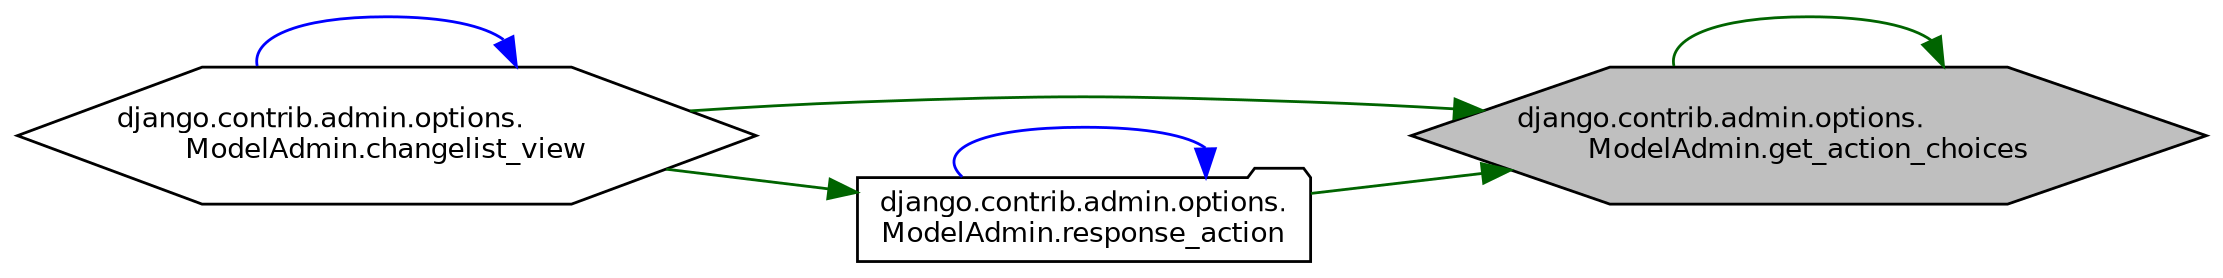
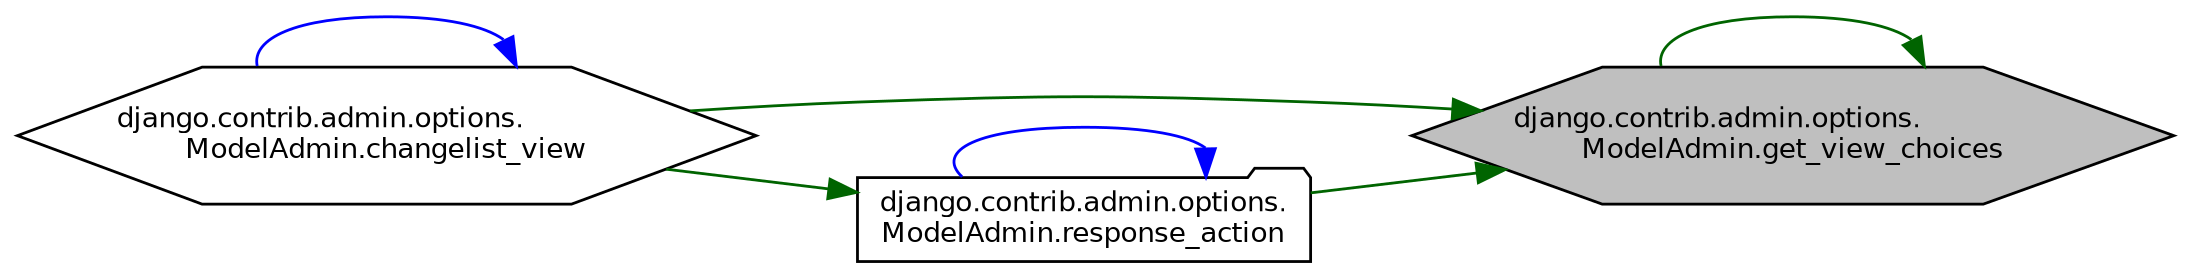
  digraph {
    rankdir=RL
    node [color=black fillcolor=white fontname=Helvetica fontsize=10 shape=hexagon style=filled]
    edge [color=darkgreen dir=back fontname=Helvetica fontsize=10 labelfontname=Helvetica labelfontsize=10 style=solid]
-   n1 [fillcolor=grey75 fontcolor=black height=0.2 label="django.contrib.admin.options.\lModelAdmin.get_action_choices" width=0.4]
+   n1 [fillcolor=grey75 fontcolor=black height=0.2 label="django.contrib.admin.options.\lModelAdmin.get_view_choices" width=0.4]
    n2 [height=0.2 label="django.contrib.admin.options.\lModelAdmin.changelist_view" width=0.4]
    n3 [height=0.2 label="django.contrib.admin.options.\lModelAdmin.response_action" shape=folder width=0.4]
    n1 -> n1
    n1 -> n2
    n1 -> n3
    n2 -> n2 [color=blue]
    n3 -> n2
    n3 -> n3 [color=blue]
  }
